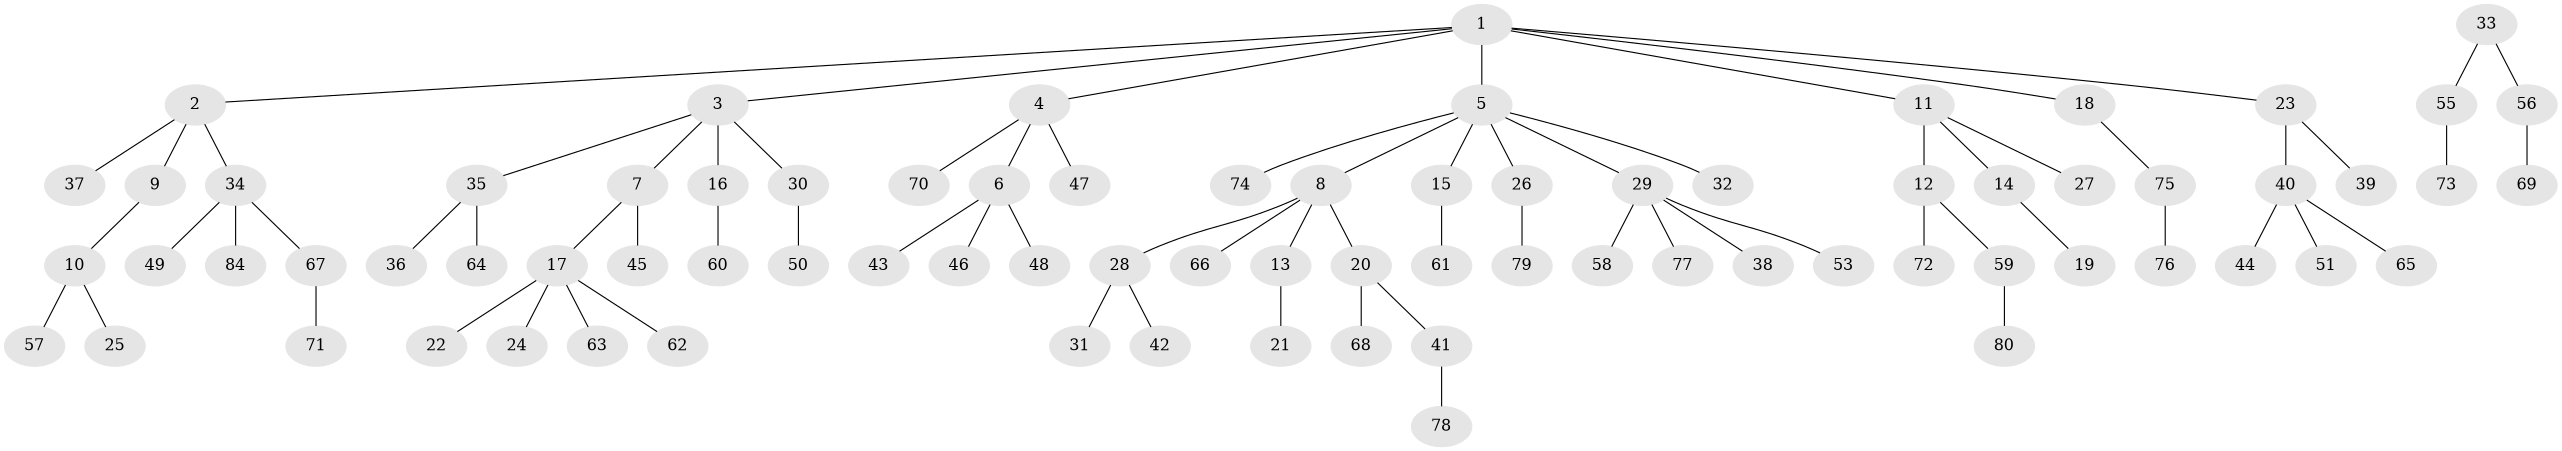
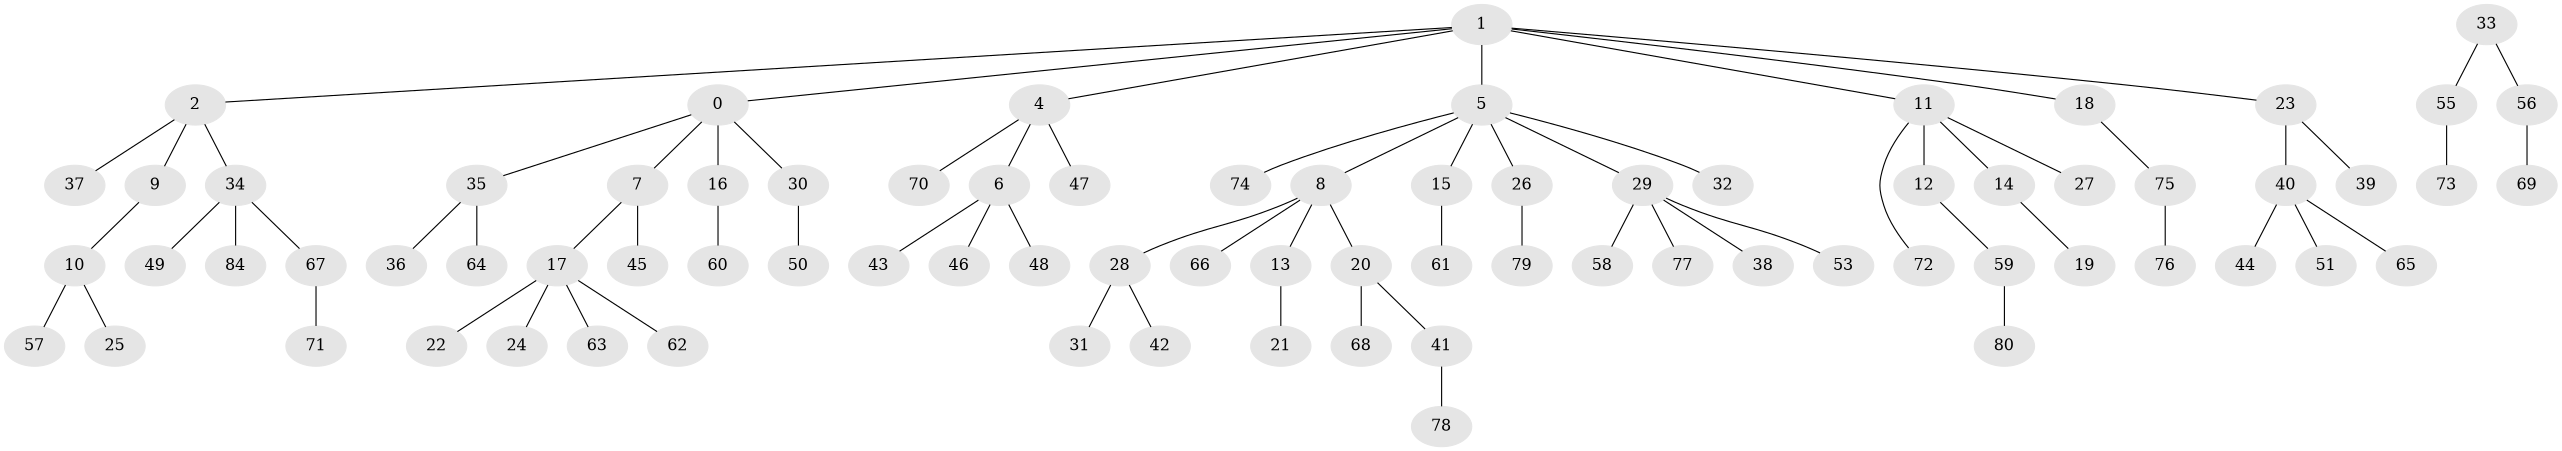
  graph {
    node [color=gray90 style=filled]
    1
    2
-   3
+   3 [label=0]
    4
    5
    11
    18
    23
    9
    34
    37
    7
    16
    30
    35
    6
    47
    70
    8
    15
    26
    29
    32
    74
    12
    14
    27
    75
    39
    40
    10
    49
    n33 [label=84]
    67
    17
    45
    60
    50
    36
    64
    43
    46
    48
    33
    55
    56
    13
    20
    28
    66
    61
    79
    38
    53
    58
    77
    62
    22
    24
    63
    21
    41
    68
    31
    42
    25
    57
    59
    72
    19
    80
    76
    78
    44
    51
    65
    73
    69
    71
    1 -- 2
    1 -- 3
    1 -- 4
    1 -- 5
    1 -- 11
    1 -- 18
    1 -- 23
    2 -- 9
    2 -- 34
    2 -- 37
    3 -- 7
    3 -- 16
    3 -- 30
    3 -- 35
    4 -- 6
    4 -- 47
    4 -- 70
    5 -- 8
    5 -- 15
    5 -- 26
    5 -- 29
    5 -- 32
    5 -- 74
    11 -- 12
    11 -- 14
    11 -- 27
    18 -- 75
    23 -- 39
    23 -- 40
    9 -- 10
    34 -- 49
    34 -- n33
    34 -- 67
    7 -- 17
    7 -- 45
    16 -- 60
    30 -- 50
    35 -- 36
    35 -- 64
    6 -- 43
    6 -- 46
    6 -- 48
    8 -- 13
    8 -- 20
    8 -- 28
    8 -- 66
    15 -- 61
    26 -- 79
    29 -- 38
    29 -- 53
    29 -- 58
    29 -- 77
    12 -- 59
-   12 -- 72
+   11 -- 72
    14 -- 19
    75 -- 76
    40 -- 44
    40 -- 51
    40 -- 65
    10 -- 25
    10 -- 57
    67 -- 71
    17 -- 62
    17 -- 22
    17 -- 24
    17 -- 63
    33 -- 55
    33 -- 56
    55 -- 73
    56 -- 69
    13 -- 21
    20 -- 41
    20 -- 68
    28 -- 31
    28 -- 42
    41 -- 78
    59 -- 80
  }
